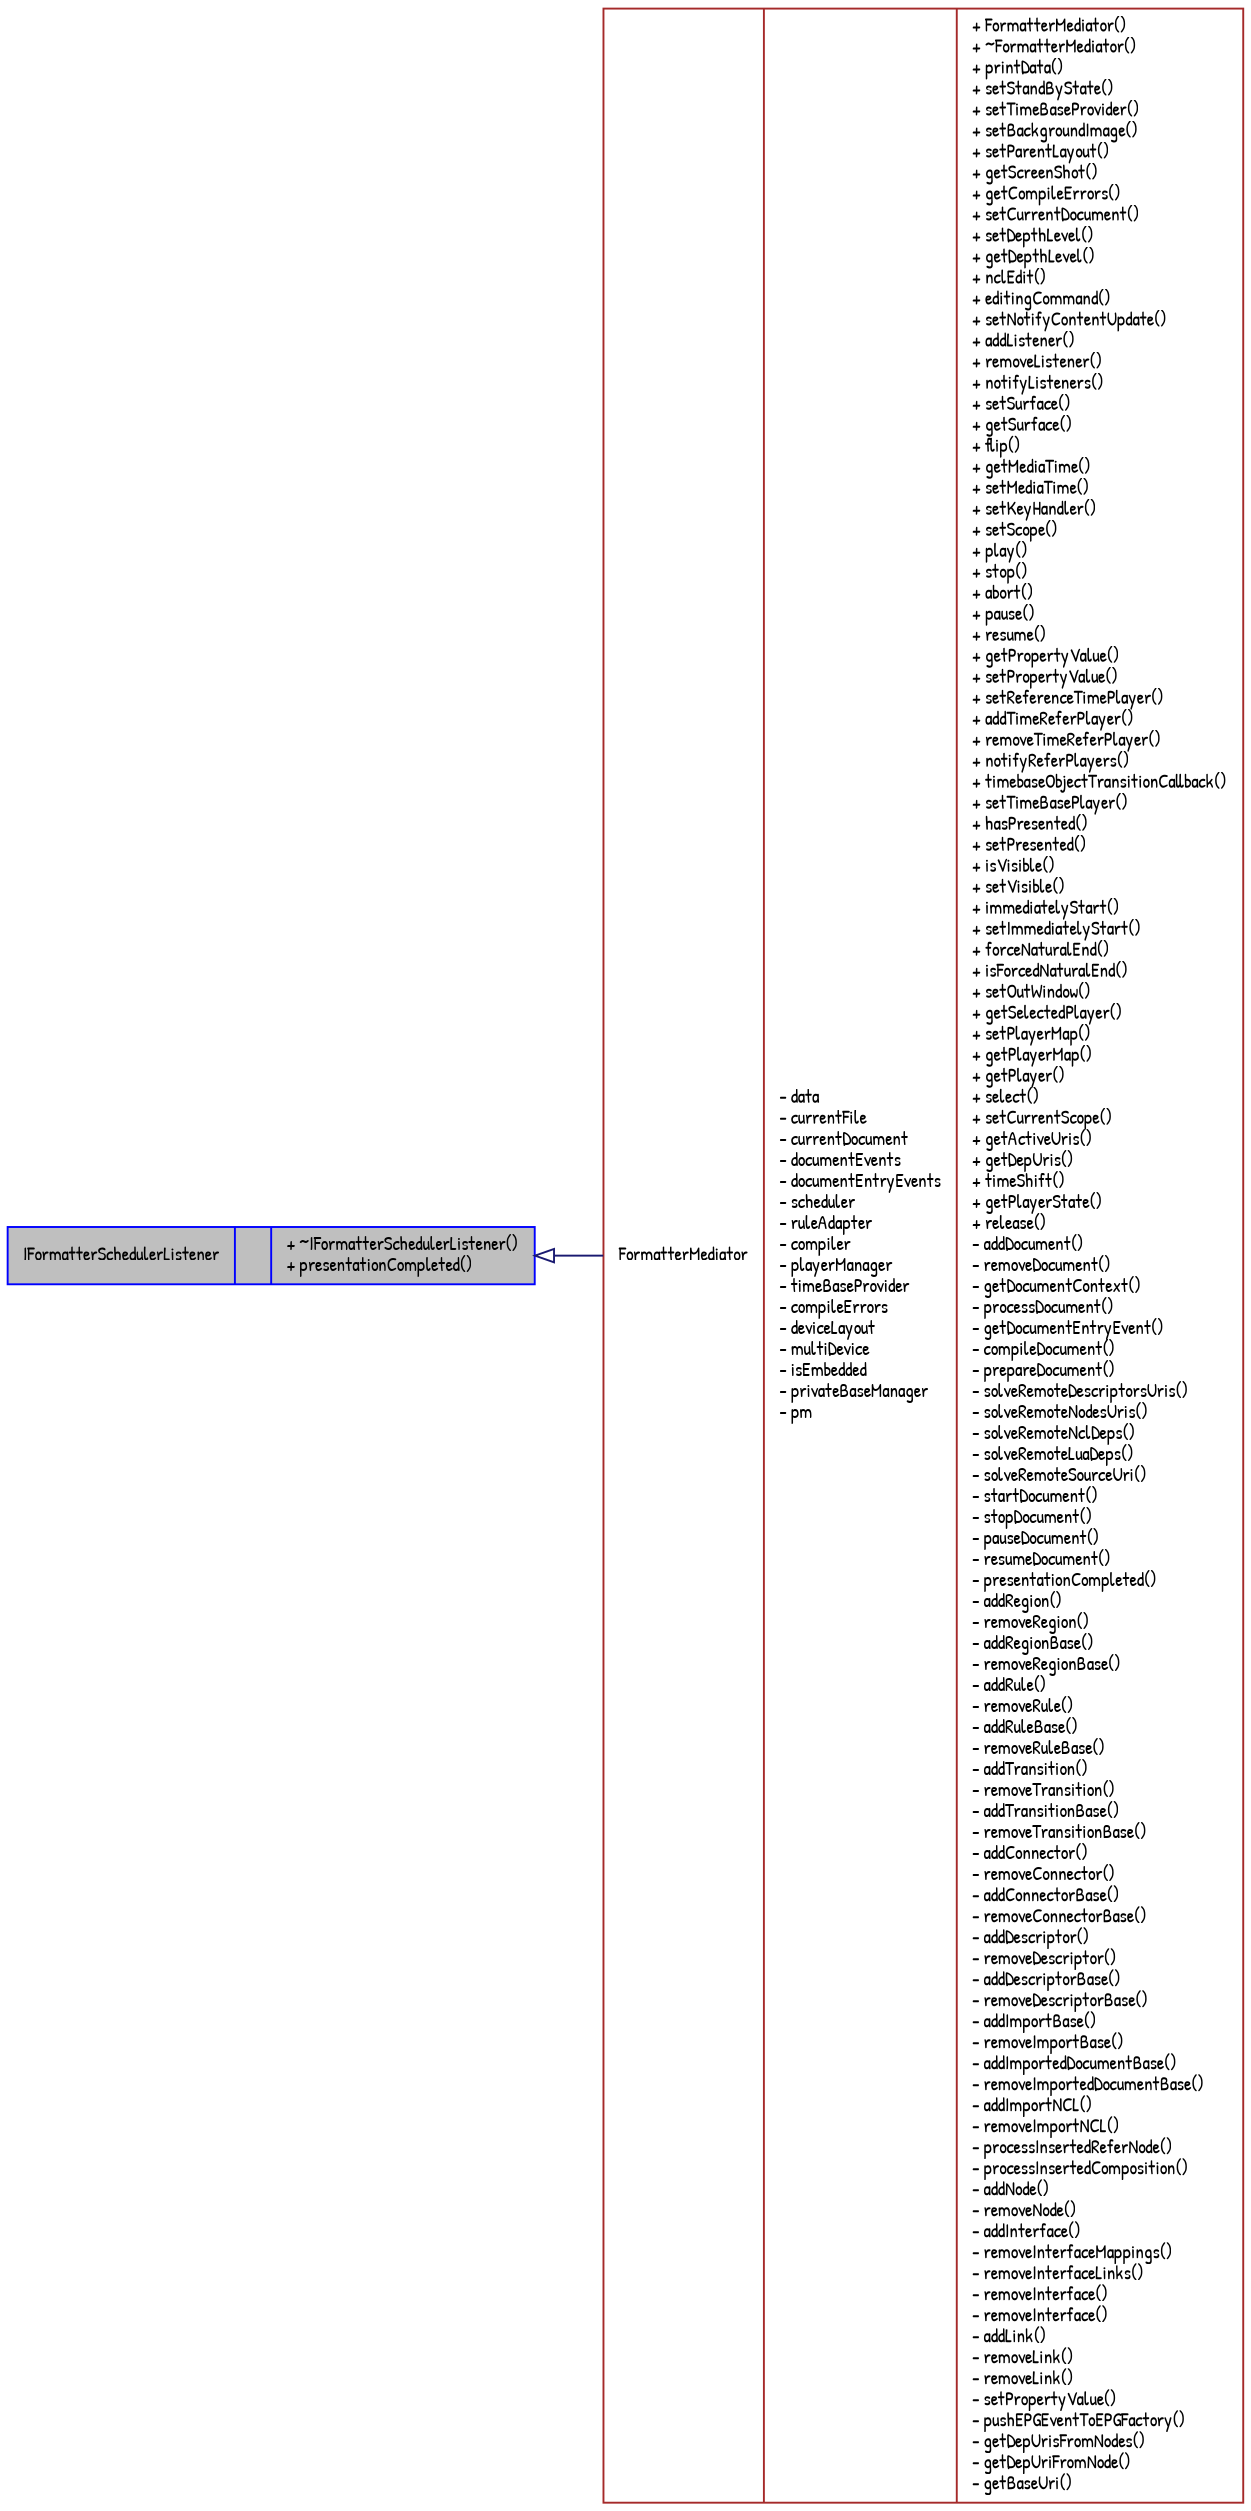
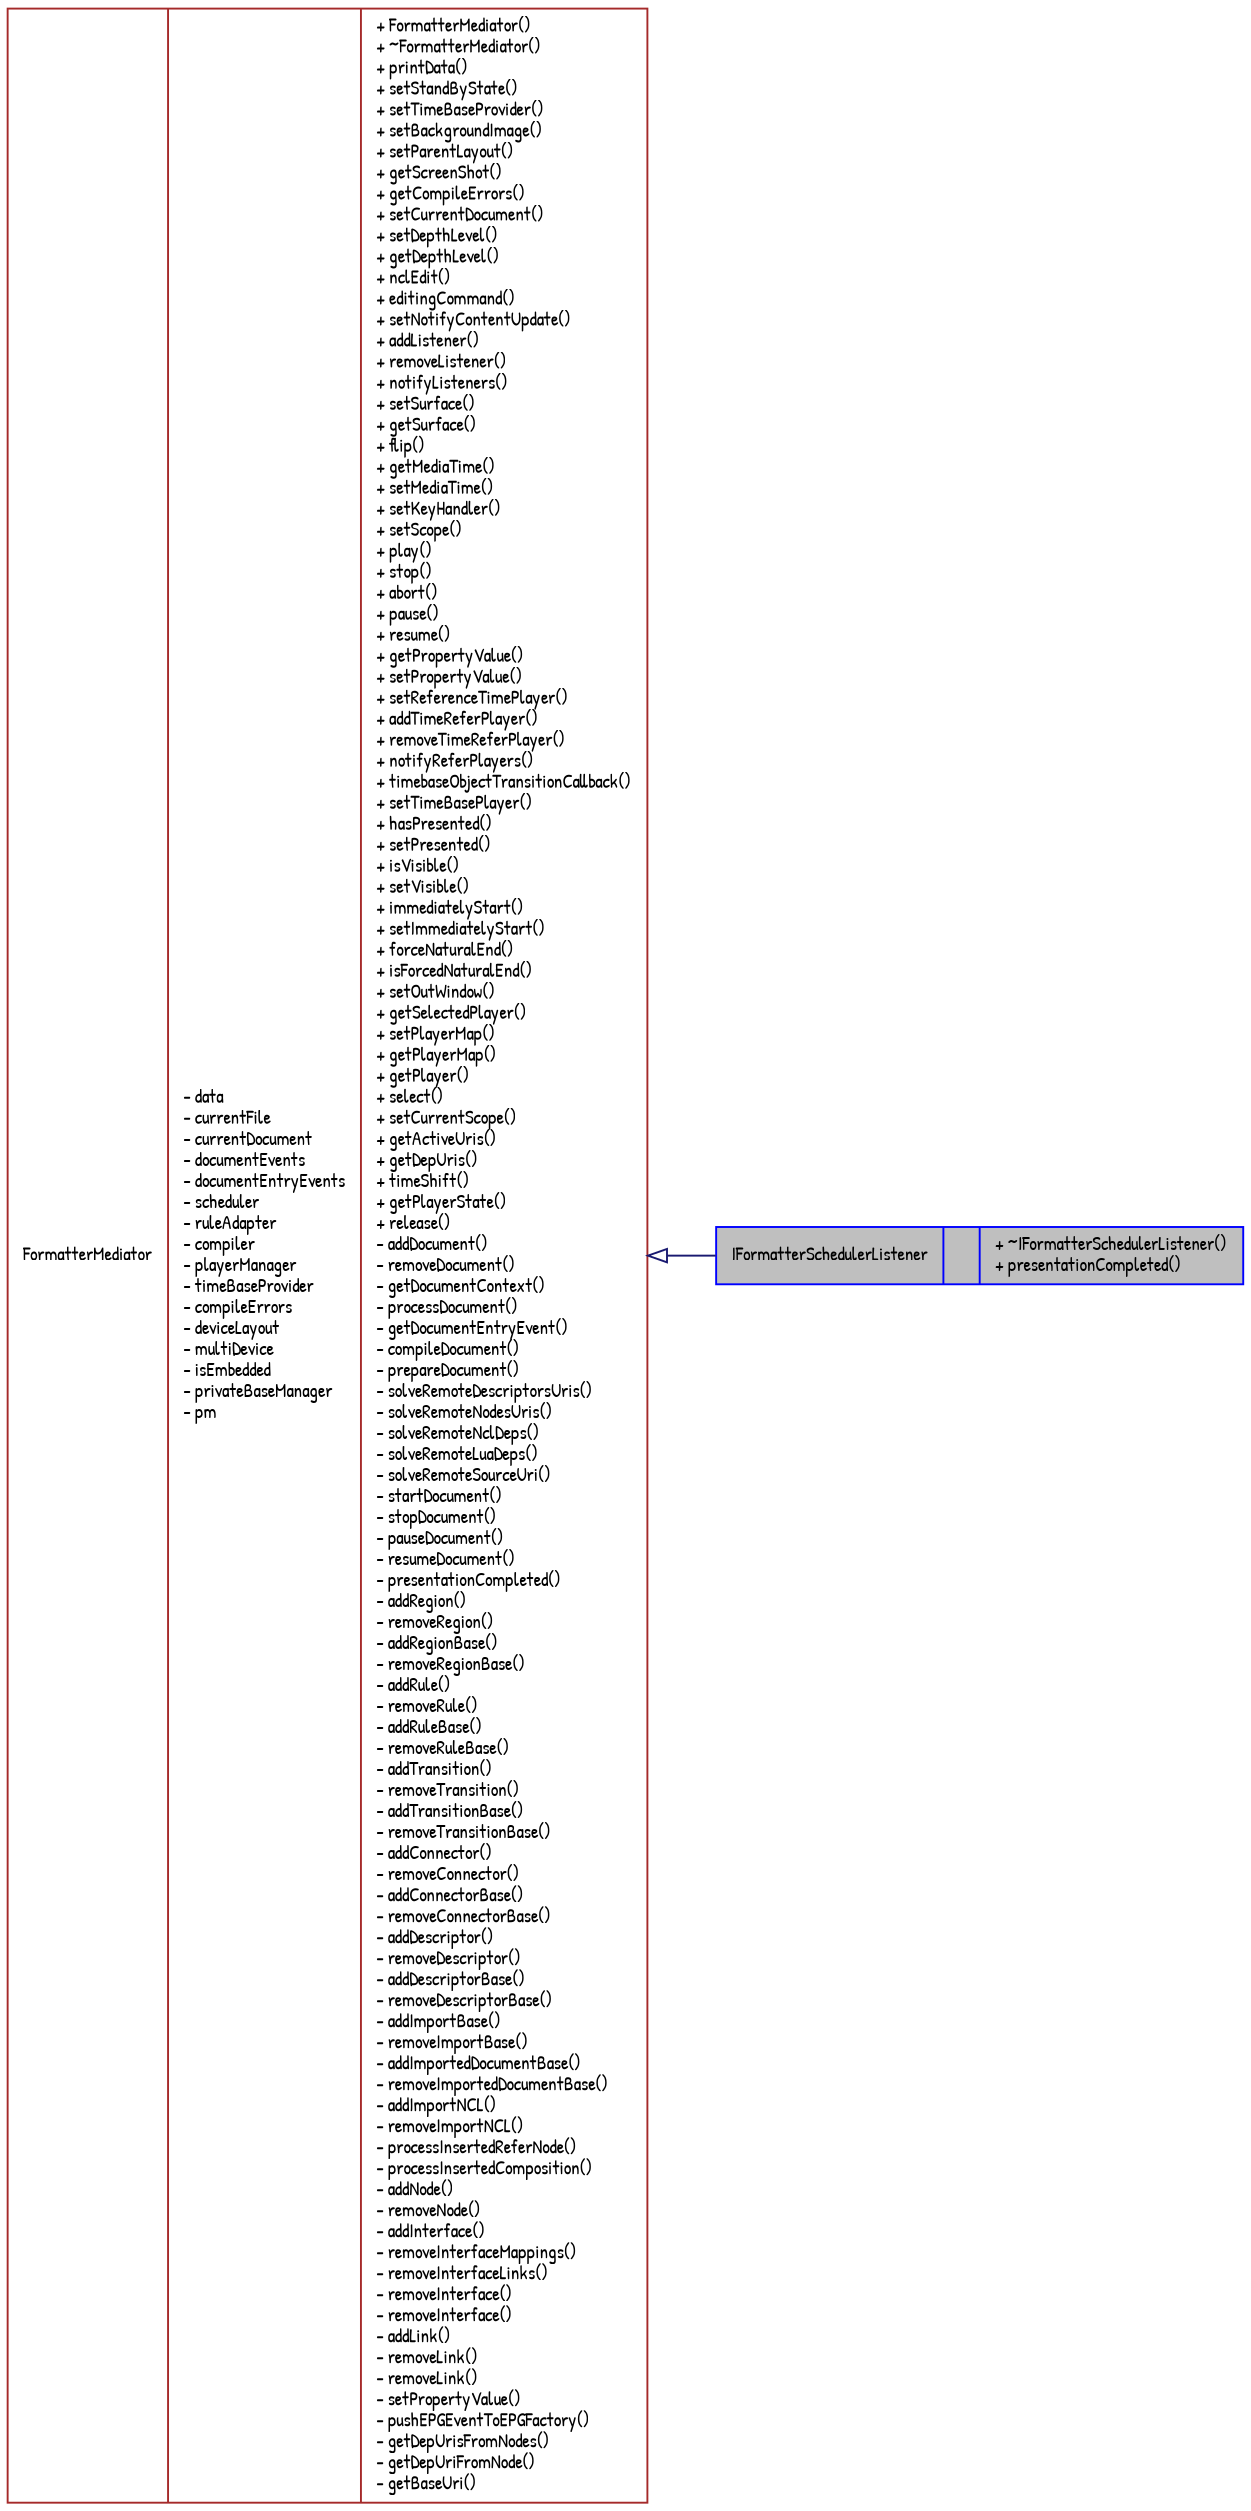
  digraph {
    rankdir=LR
    fontname="Patrick Hand"
    node [fontname="Patrick Hand" fontsize=10 shape=record style=filled]
    n1 [color=blue fillcolor=grey75 fontcolor=black height=0.2 label="{IFormatterSchedulerListener\n||+ ~IFormatterSchedulerListener()\l+ presentationCompleted()\l}" width=0.4]
    n2 [color=brown fillcolor=white height=0.2 label="{FormatterMediator\n|- data\l- currentFile\l- currentDocument\l- documentEvents\l- documentEntryEvents\l- scheduler\l- ruleAdapter\l- compiler\l- playerManager\l- timeBaseProvider\l- compileErrors\l- deviceLayout\l- multiDevice\l- isEmbedded\l- privateBaseManager\l- pm\l|+ FormatterMediator()\l+ ~FormatterMediator()\l+ printData()\l+ setStandByState()\l+ setTimeBaseProvider()\l+ setBackgroundImage()\l+ setParentLayout()\l+ getScreenShot()\l+ getCompileErrors()\l+ setCurrentDocument()\l+ setDepthLevel()\l+ getDepthLevel()\l+ nclEdit()\l+ editingCommand()\l+ setNotifyContentUpdate()\l+ addListener()\l+ removeListener()\l+ notifyListeners()\l+ setSurface()\l+ getSurface()\l+ flip()\l+ getMediaTime()\l+ setMediaTime()\l+ setKeyHandler()\l+ setScope()\l+ play()\l+ stop()\l+ abort()\l+ pause()\l+ resume()\l+ getPropertyValue()\l+ setPropertyValue()\l+ setReferenceTimePlayer()\l+ addTimeReferPlayer()\l+ removeTimeReferPlayer()\l+ notifyReferPlayers()\l+ timebaseObjectTransitionCallback()\l+ setTimeBasePlayer()\l+ hasPresented()\l+ setPresented()\l+ isVisible()\l+ setVisible()\l+ immediatelyStart()\l+ setImmediatelyStart()\l+ forceNaturalEnd()\l+ isForcedNaturalEnd()\l+ setOutWindow()\l+ getSelectedPlayer()\l+ setPlayerMap()\l+ getPlayerMap()\l+ getPlayer()\l+ select()\l+ setCurrentScope()\l+ getActiveUris()\l+ getDepUris()\l+ timeShift()\l+ getPlayerState()\l+ release()\l- addDocument()\l- removeDocument()\l- getDocumentContext()\l- processDocument()\l- getDocumentEntryEvent()\l- compileDocument()\l- prepareDocument()\l- solveRemoteDescriptorsUris()\l- solveRemoteNodesUris()\l- solveRemoteNclDeps()\l- solveRemoteLuaDeps()\l- solveRemoteSourceUri()\l- startDocument()\l- stopDocument()\l- pauseDocument()\l- resumeDocument()\l- presentationCompleted()\l- addRegion()\l- removeRegion()\l- addRegionBase()\l- removeRegionBase()\l- addRule()\l- removeRule()\l- addRuleBase()\l- removeRuleBase()\l- addTransition()\l- removeTransition()\l- addTransitionBase()\l- removeTransitionBase()\l- addConnector()\l- removeConnector()\l- addConnectorBase()\l- removeConnectorBase()\l- addDescriptor()\l- removeDescriptor()\l- addDescriptorBase()\l- removeDescriptorBase()\l- addImportBase()\l- removeImportBase()\l- addImportedDocumentBase()\l- removeImportedDocumentBase()\l- addImportNCL()\l- removeImportNCL()\l- processInsertedReferNode()\l- processInsertedComposition()\l- addNode()\l- removeNode()\l- addInterface()\l- removeInterfaceMappings()\l- removeInterfaceLinks()\l- removeInterface()\l- removeInterface()\l- addLink()\l- removeLink()\l- removeLink()\l- setPropertyValue()\l- pushEPGEventToEPGFactory()\l- getDepUrisFromNodes()\l- getDepUriFromNode()\l- getBaseUri()\l}" width=0.4]
-   n1 -> n2 [arrowtail=empty color=midnightblue dir=back fontname="Patrick Hand" fontsize=10 labelfontname="FreeSans.ttf" labelfontsize=10 style=solid]
+   n2 -> n1 [arrowtail=empty color=midnightblue dir=back fontname="Patrick Hand" fontsize=10 labelfontname="FreeSans.ttf" labelfontsize=10 style=solid]
  }
